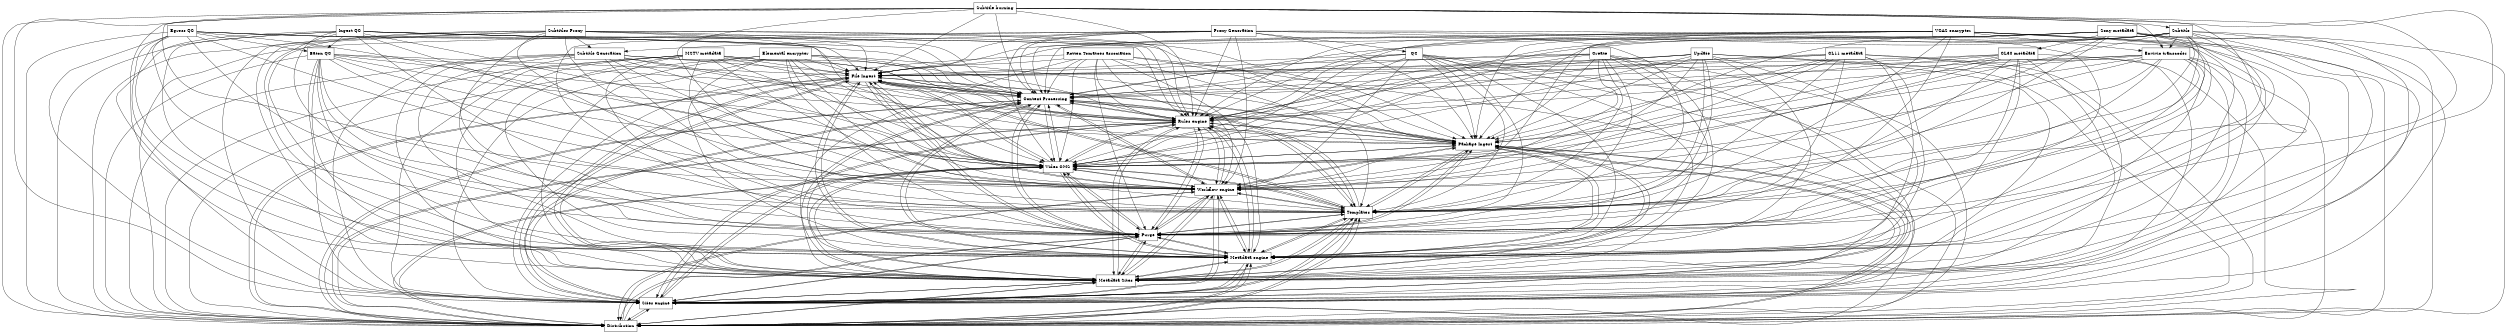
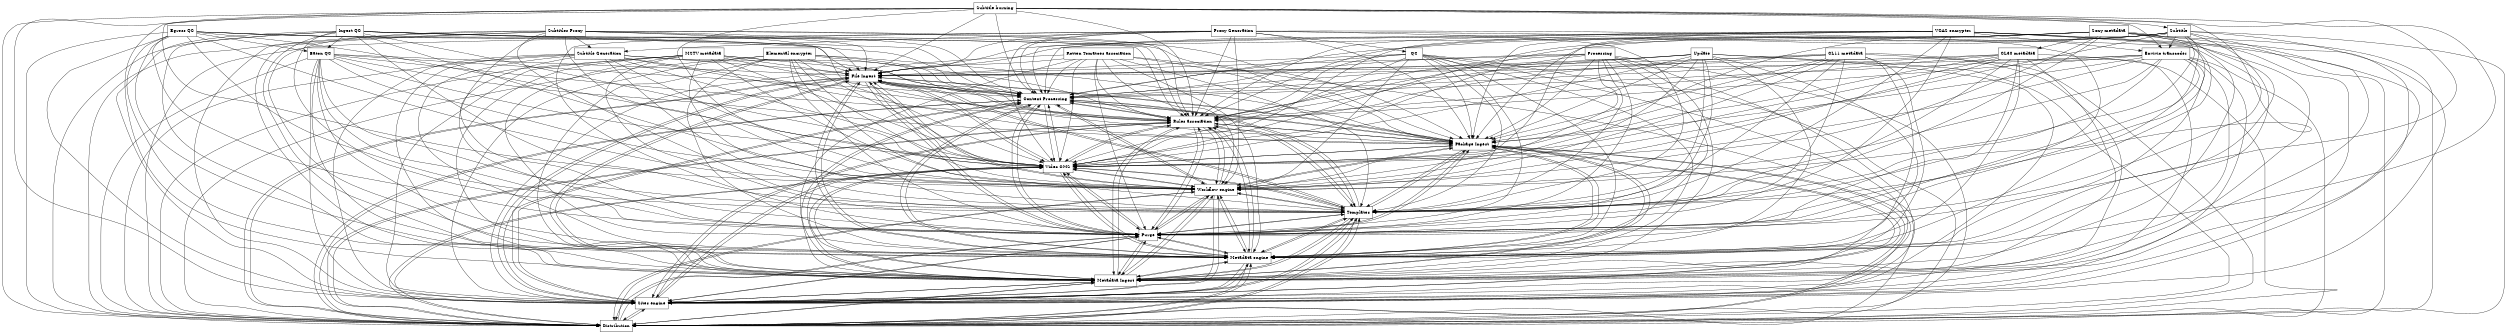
  digraph {
    rankdir=TB
    node [shape=box]
    edge [arrowhead=normal]
    n1 [label="Subtitle Generation"]
    n2 [label="File Ingest"]
    n3 [label="Content Processing"]
    n4 [label=Distribution]
    n5 [label="Sites engine"]
-   n6 [label="Metadata Sites"]
+   n6 [label="Metadata Ingest"]
    n7 [label="Metadata engine"]
    n8 [label=Purge]
    n9 [label=Templates]
    n10 [label="Workflow engine"]
    n11 [label="Video CMS"]
    n12 [label="Package Ingest"]
-   n13 [label="Rules engine"]
+   n13 [label="Rules association"]
    n14 [label="Sony metadata"]
    n15 [label="CL30 metadata"]
    n16 [label=Update]
    n17 [label="Elemental encrypter"]
    n18 [label="CL11 metadata"]
-   n19 [label=Create]
+   n19 [label=Processing]
    n20 [label="Ingest QC"]
    n21 [label="Baton QC"]
    n22 [label="Subtitle burning"]
    n23 [label="Envivio transcoder"]
    n24 [label=Subtitle]
    n25 [label="VCAS encrypter"]
    n26 [label="MSTV metadata"]
    n27 [label="Egress QC"]
    n28 [label="Rotten Tomatoes association"]
    n29 [label=QC]
    n30 [label="Subtitles Proxy"]
    n31 [label="Proxy Generation"]
    n1 -> n2
    n1 -> n3
    n1 -> n4
    n1 -> n5
    n1 -> n6
    n1 -> n7
    n1 -> n8
    n1 -> n9
    n1 -> n10
    n1 -> n11
    n1 -> n12
    n1 -> n13
    n2 -> n3
    n2 -> n4
    n2 -> n5
    n2 -> n6
    n2 -> n7
    n2 -> n8
    n2 -> n9
    n2 -> n10
    n2 -> n11
    n2 -> n12
    n2 -> n13
    n3 -> n2
    n3 -> n4
    n3 -> n5
    n3 -> n6
    n3 -> n7
    n3 -> n8
    n3 -> n9
    n3 -> n10
    n3 -> n11
    n3 -> n12
    n3 -> n13
    n4 -> n2
    n4 -> n3
    n4 -> n5
    n4 -> n6
    n4 -> n7
    n4 -> n8
    n4 -> n9
    n4 -> n10
    n4 -> n11
    n4 -> n12
    n4 -> n13
    n5 -> n2
    n5 -> n3
    n5 -> n4
    n5 -> n6
    n5 -> n7
    n5 -> n8
    n5 -> n9
    n5 -> n10
    n5 -> n11
    n5 -> n12
    n5 -> n13
    n6 -> n2
    n6 -> n3
    n6 -> n4
    n6 -> n5
    n6 -> n7
    n6 -> n8
    n6 -> n9
    n6 -> n10
    n6 -> n11
    n6 -> n12
    n6 -> n13
    n7 -> n2
    n7 -> n3
    n7 -> n4
    n7 -> n5
    n7 -> n6
    n7 -> n8
    n7 -> n9
    n7 -> n10
    n7 -> n11
    n7 -> n12
    n7 -> n13
    n8 -> n2
    n8 -> n3
    n8 -> n4
    n8 -> n5
    n8 -> n6
    n8 -> n7
    n8 -> n9
    n8 -> n10
    n8 -> n11
    n8 -> n12
    n8 -> n13
    n9 -> n2
    n9 -> n3
    n9 -> n4
    n9 -> n5
    n9 -> n6
    n9 -> n7
    n9 -> n8
    n9 -> n10
    n9 -> n11
    n9 -> n12
    n9 -> n13
    n10 -> n2
    n10 -> n3
    n10 -> n4
    n10 -> n5
    n10 -> n6
    n10 -> n7
    n10 -> n8
    n10 -> n9
    n10 -> n11
    n10 -> n12
    n10 -> n13
    n11 -> n2
    n11 -> n3
    n11 -> n4
    n11 -> n5
    n11 -> n6
    n11 -> n7
    n11 -> n8
    n11 -> n9
    n11 -> n10
    n11 -> n12
    n11 -> n13
    n12 -> n2
    n12 -> n3
    n12 -> n4
    n12 -> n5
    n12 -> n6
    n12 -> n7
    n12 -> n8
    n12 -> n9
    n12 -> n10
    n12 -> n11
    n12 -> n13
    n13 -> n2
    n13 -> n3
    n13 -> n4
    n13 -> n5
    n13 -> n6
    n13 -> n7
    n13 -> n8
    n13 -> n9
    n13 -> n10
    n13 -> n11
    n13 -> n12
    n14 -> n3
    n14 -> n4
    n14 -> n5
    n14 -> n6
    n14 -> n7
    n14 -> n8
    n14 -> n9
    n14 -> n10
    n14 -> n11
    n14 -> n12
    n14 -> n13
    n14 -> n15
    n15 -> n2
    n15 -> n3
    n15 -> n4
    n15 -> n5
    n15 -> n6
    n15 -> n7
    n15 -> n8
    n15 -> n9
    n15 -> n10
    n15 -> n11
    n15 -> n12
    n15 -> n13
    n16 -> n2
    n16 -> n3
    n16 -> n4
    n16 -> n5
    n16 -> n6
    n16 -> n7
    n16 -> n8
    n16 -> n9
    n16 -> n10
    n16 -> n11
    n16 -> n12
    n16 -> n13
    n17 -> n2
    n17 -> n3
    n17 -> n4
    n17 -> n5
    n17 -> n6
    n17 -> n7
    n17 -> n8
    n17 -> n9
    n17 -> n10
    n17 -> n11
    n17 -> n12
    n17 -> n13
    n18 -> n2
    n18 -> n3
    n18 -> n4
    n18 -> n5
    n18 -> n6
    n18 -> n7
    n18 -> n8
    n18 -> n9
    n18 -> n10
    n18 -> n11
    n18 -> n12
    n18 -> n13
    n19 -> n2
    n19 -> n3
    n19 -> n4
    n19 -> n5
    n19 -> n6
    n19 -> n7
    n19 -> n8
    n19 -> n9
    n19 -> n10
    n19 -> n11
    n19 -> n12
    n19 -> n13
    n20 -> n2
    n20 -> n3
    n20 -> n4
    n20 -> n5
    n20 -> n6
    n20 -> n7
    n20 -> n8
    n20 -> n9
    n20 -> n10
    n20 -> n11
    n20 -> n12
    n20 -> n13
    n20 -> n21
    n21 -> n2
    n21 -> n3
    n21 -> n4
    n21 -> n5
    n21 -> n6
    n21 -> n7
    n21 -> n8
    n21 -> n9
    n21 -> n10
    n21 -> n11
    n21 -> n12
    n21 -> n13
    n22 -> n2
    n22 -> n3
    n22 -> n4
    n22 -> n5
    n22 -> n6
    n22 -> n7
    n22 -> n8
    n22 -> n9
    n22 -> n10
    n22 -> n11
    n22 -> n13
    n22 -> n23
    n22 -> n24
    n23 -> n2
    n23 -> n3
    n23 -> n4
    n23 -> n5
    n23 -> n6
    n23 -> n7
    n23 -> n8
    n23 -> n9
    n23 -> n10
    n23 -> n11
    n23 -> n12
    n23 -> n13
    n24 -> n2
    n24 -> n3
    n24 -> n4
    n24 -> n5
    n24 -> n6
    n24 -> n7
    n24 -> n8
    n24 -> n9
    n24 -> n10
    n24 -> n11
    n24 -> n12
    n24 -> n13
    n24 -> n23
    n25 -> n2
    n25 -> n3
    n25 -> n4
    n25 -> n5
    n25 -> n6
    n25 -> n7
    n25 -> n8
    n25 -> n9
    n25 -> n10
    n25 -> n11
    n25 -> n12
    n25 -> n13
    n25 -> n23
    n26 -> n2
    n26 -> n3
    n26 -> n4
    n26 -> n5
    n26 -> n6
    n26 -> n7
    n26 -> n8
    n26 -> n9
    n26 -> n10
    n26 -> n11
    n26 -> n12
    n26 -> n13
    n27 -> n2
    n27 -> n3
    n27 -> n4
    n27 -> n5
    n27 -> n6
    n27 -> n7
    n27 -> n8
    n27 -> n9
    n27 -> n10
    n27 -> n11
    n27 -> n13
    n27 -> n21
    n28 -> n2
    n28 -> n3
    n28 -> n4
    n28 -> n5
    n28 -> n6
    n28 -> n7
    n28 -> n8
    n28 -> n9
    n28 -> n10
    n28 -> n11
    n28 -> n12
    n28 -> n13
    n29 -> n2
    n29 -> n3
    n29 -> n4
    n29 -> n5
    n29 -> n6
    n29 -> n7
    n29 -> n8
    n29 -> n9
    n29 -> n10
    n29 -> n11
    n29 -> n12
    n29 -> n13
    n30 -> n1
    n30 -> n2
    n30 -> n3
    n30 -> n4
    n30 -> n5
    n30 -> n6
    n30 -> n7
    n30 -> n8
    n30 -> n9
    n30 -> n10
    n30 -> n11
    n30 -> n12
    n30 -> n13
    n31 -> n1
    n31 -> n2
    n31 -> n3
    n31 -> n4
    n31 -> n6
    n31 -> n7
    n31 -> n8
    n31 -> n9
    n31 -> n10
    n31 -> n11
    n31 -> n12
    n31 -> n13
    n31 -> n29
  }
